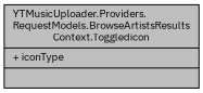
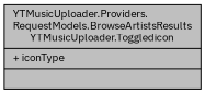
  digraph {
    fontname="IBM Plex Sans"
-   n1 [color=black fillcolor=grey75 fontcolor=black fontname="IBM Plex Sans" fontsize=10 height=0.2 label="{YTMusicUploader.Providers.\lRequestModels.BrowseArtistsResults\lContext.Toggledicon\n|+ iconType\l|}" shape=record style=filled width=0.4]
+   n1 [color=black fillcolor=grey75 fontcolor=black fontname="IBM Plex Sans" fontsize=10 height=0.2 label="{YTMusicUploader.Providers.\lRequestModels.BrowseArtistsResults\lYTMusicUploader.Toggledicon\n|+ iconType\l|}" shape=record style=filled width=0.4]
  }
